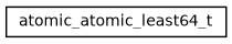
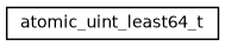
  digraph {
    rankdir=LR
-   n1 [color=black fillcolor=white fontname=Helvetica fontsize=10 height=0.2 label=atomic_atomic_least64_t shape=record style=filled width=0.4]
+   n1 [color=black fillcolor=white fontname=Helvetica fontsize=10 height=0.2 label=atomic_uint_least64_t shape=record style=filled width=0.4]
  }
